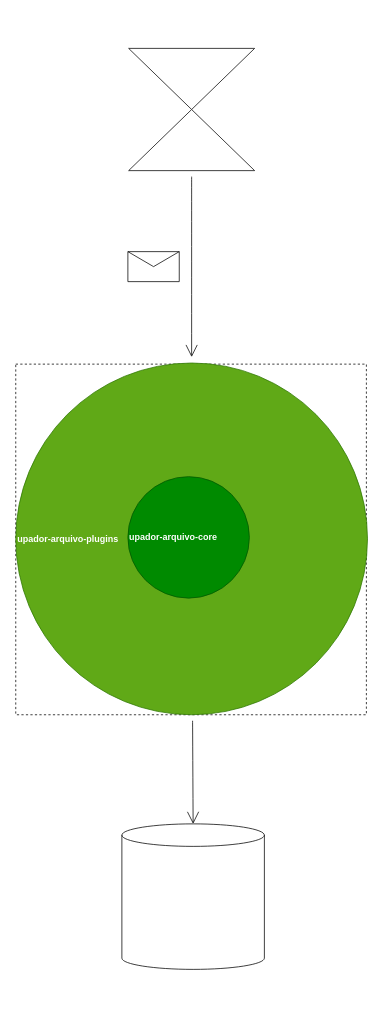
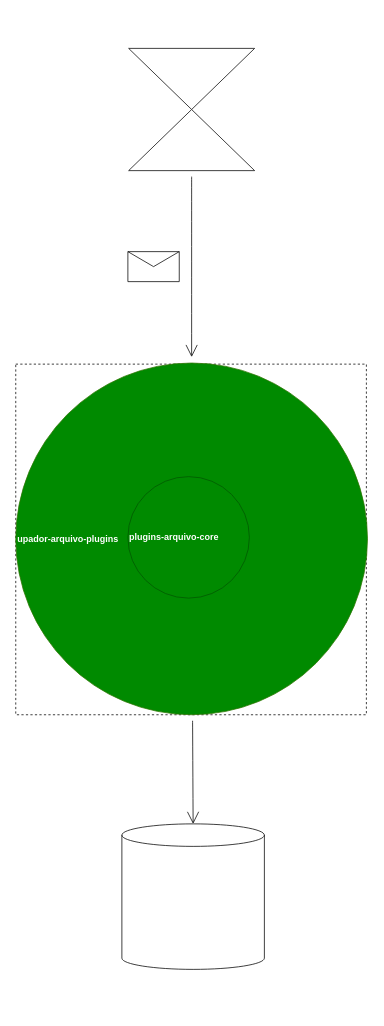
  <mxCell id="0" />
  <mxCell id="1" parent="0" />
  <mxCell id="2" style="edgeStyle=none;curved=1;rounded=0;orthogonalLoop=1;jettySize=auto;html=1;entryX=0.5;entryY=0;entryDx=0;entryDy=0;entryPerimeter=0;fontSize=42;fontColor=#FFFFFF;endArrow=open;startSize=14;endSize=14;sourcePerimeterSpacing=8;targetPerimeterSpacing=8;" parent="1" source="7" target="4" edge="1"><mxGeometry relative="1" as="geometry" /></mxCell>
  <mxCell id="3" value="" style="group" parent="1" vertex="1" connectable="0"><mxGeometry x="112" y="1098" width="290" height="248" as="geometry" /></mxCell>
  <mxCell id="4" value="" style="shape=cylinder3;whiteSpace=wrap;html=1;boundedLbl=1;backgroundOutline=1;size=15;hachureGap=4;fontSize=42;fontColor=#FFFFFF;" parent="3" vertex="1"><mxGeometry x="50" width="190" height="194" as="geometry" /></mxCell>
  <mxCell id="5" value="" style="group" parent="1" vertex="1" connectable="0"><mxGeometry x="20.5" y="483.5" width="469" height="469" as="geometry" /></mxCell>
  <mxCell id="6" value="" style="whiteSpace=wrap;html=1;aspect=fixed;hachureGap=4;fontColor=#FFFFFF;dashed=1;" parent="5" vertex="1"><mxGeometry y="1.5" width="467.5" height="467.5" as="geometry" /></mxCell>
- <mxCell id="7" value="&lt;b&gt;upador-arquivo-plugins&lt;/b&gt;" style="ellipse;whiteSpace=wrap;html=1;aspect=fixed;hachureGap=4;fontColor=#ffffff;align=left;fillColor=#60a917;strokeColor=#2D7600;" parent="5" vertex="1"><mxGeometry width="469" height="469" as="geometry" /></mxCell>
- <mxCell id="8" value="&lt;b&gt;upador-arquivo-core&lt;/b&gt;" style="ellipse;whiteSpace=wrap;html=1;aspect=fixed;hachureGap=4;fontColor=#ffffff;align=left;fillColor=#008a00;strokeColor=#005700;" parent="5" vertex="1"><mxGeometry x="149.5" y="151.5" width="162" height="162" as="geometry" /></mxCell>
- <mxCell id="9" value="&lt;font style=&quot;font-size: 42px;&quot;&gt;app&lt;/font&gt;" style="text;html=1;strokeColor=none;fillColor=none;align=center;verticalAlign=middle;whiteSpace=wrap;rounded=0;dashed=1;hachureGap=4;fontColor=#FFFFFF;" parent="5" vertex="1"><mxGeometry x="9.5" y="429.5" width="60" height="30" as="geometry" /></mxCell>
+ <mxCell id="7" value="&lt;b&gt;upador-arquivo-plugins&lt;/b&gt;" style="ellipse;whiteSpace=wrap;html=1;aspect=fixed;hachureGap=4;fontColor=#ffffff;align=left;fillColor=#008a00;strokeColor=#2D7600;" parent="5" vertex="1"><mxGeometry width="469" height="469" as="geometry" /></mxCell>
+ <mxCell id="8" value="&lt;b&gt;plugins-arquivo-core&lt;/b&gt;" style="ellipse;whiteSpace=wrap;html=1;aspect=fixed;hachureGap=4;fontColor=#ffffff;align=left;fillColor=#008a00;strokeColor=#005700;" parent="5" vertex="1"><mxGeometry x="149.5" y="151.5" width="162" height="162" as="geometry" /></mxCell>
+ <mxCell id="9" value="&lt;font style=&quot;font-size: 42px;&quot;&gt;app&lt;/font&gt;" style="text;html=1;strokeColor=none;fillColor=none;align=center;verticalAlign=middle;whiteSpace=wrap;rounded=0;dashed=1;hachureGap=4;fontColor=#FFFFFF;" parent="5" vertex="1"><mxGeometry x="19.5" y="414.5" width="60" height="30" as="geometry" /></mxCell>
  <mxCell id="10" value="" style="shape=message;html=1;whiteSpace=wrap;html=1;outlineConnect=0;hachureGap=4;fontSize=42;fontColor=#FFFFFF;" parent="1" vertex="1"><mxGeometry x="170" y="335" width="68.5" height="40" as="geometry" /></mxCell>
  <mxCell id="11" style="edgeStyle=none;curved=1;rounded=0;orthogonalLoop=1;jettySize=auto;html=1;fontSize=42;fontColor=#FFFFFF;endArrow=open;startSize=14;endSize=14;sourcePerimeterSpacing=8;targetPerimeterSpacing=8;" parent="1" source="13" target="7" edge="1"><mxGeometry relative="1" as="geometry" /></mxCell>
  <mxCell id="12" value="" style="group" parent="1" vertex="1" connectable="0"><mxGeometry x="110" y="20" width="290" height="207" as="geometry" /></mxCell>
  <mxCell id="13" value="" style="shape=collate;whiteSpace=wrap;html=1;hachureGap=4;fontSize=42;fontColor=#FFFFFF;" parent="12" vertex="1"><mxGeometry x="61" y="44" width="168" height="163" as="geometry" /></mxCell>
